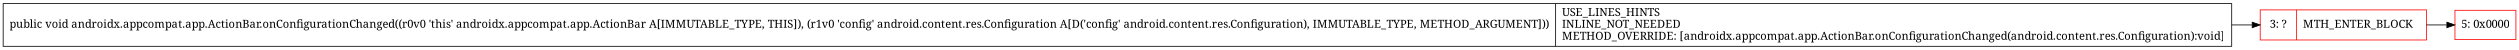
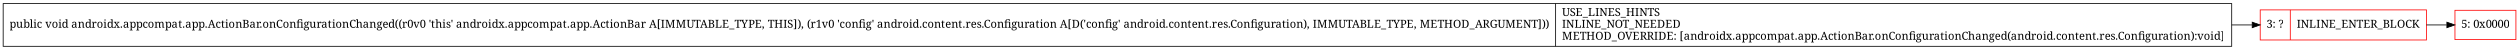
  digraph {
    fontname="Noto Serif"
    rankdir=LR
    node [color=red fontname="Noto Serif" shape=record]
    edge [fontname="Noto Serif"]
-   n1 [label="{3\:\ ?|MTH_ENTER_BLOCK\l}"]
+   n1 [label="{3\:\ ?|INLINE_ENTER_BLOCK\l}"]
    n2 [label="{5\:\ 0x0000}"]
    n3 [label="{public void androidx.appcompat.app.ActionBar.onConfigurationChanged((r0v0 'this' androidx.appcompat.app.ActionBar A[IMMUTABLE_TYPE, THIS]), (r1v0 'config' android.content.res.Configuration A[D('config' android.content.res.Configuration), IMMUTABLE_TYPE, METHOD_ARGUMENT]))  | USE_LINES_HINTS\lINLINE_NOT_NEEDED\lMETHOD_OVERRIDE: [androidx.appcompat.app.ActionBar.onConfigurationChanged(android.content.res.Configuration):void]\l}" color=""]
    subgraph cluster_1 {
      label="R(0)"
    }
    n1 -> n2
    n3 -> n1
  }
